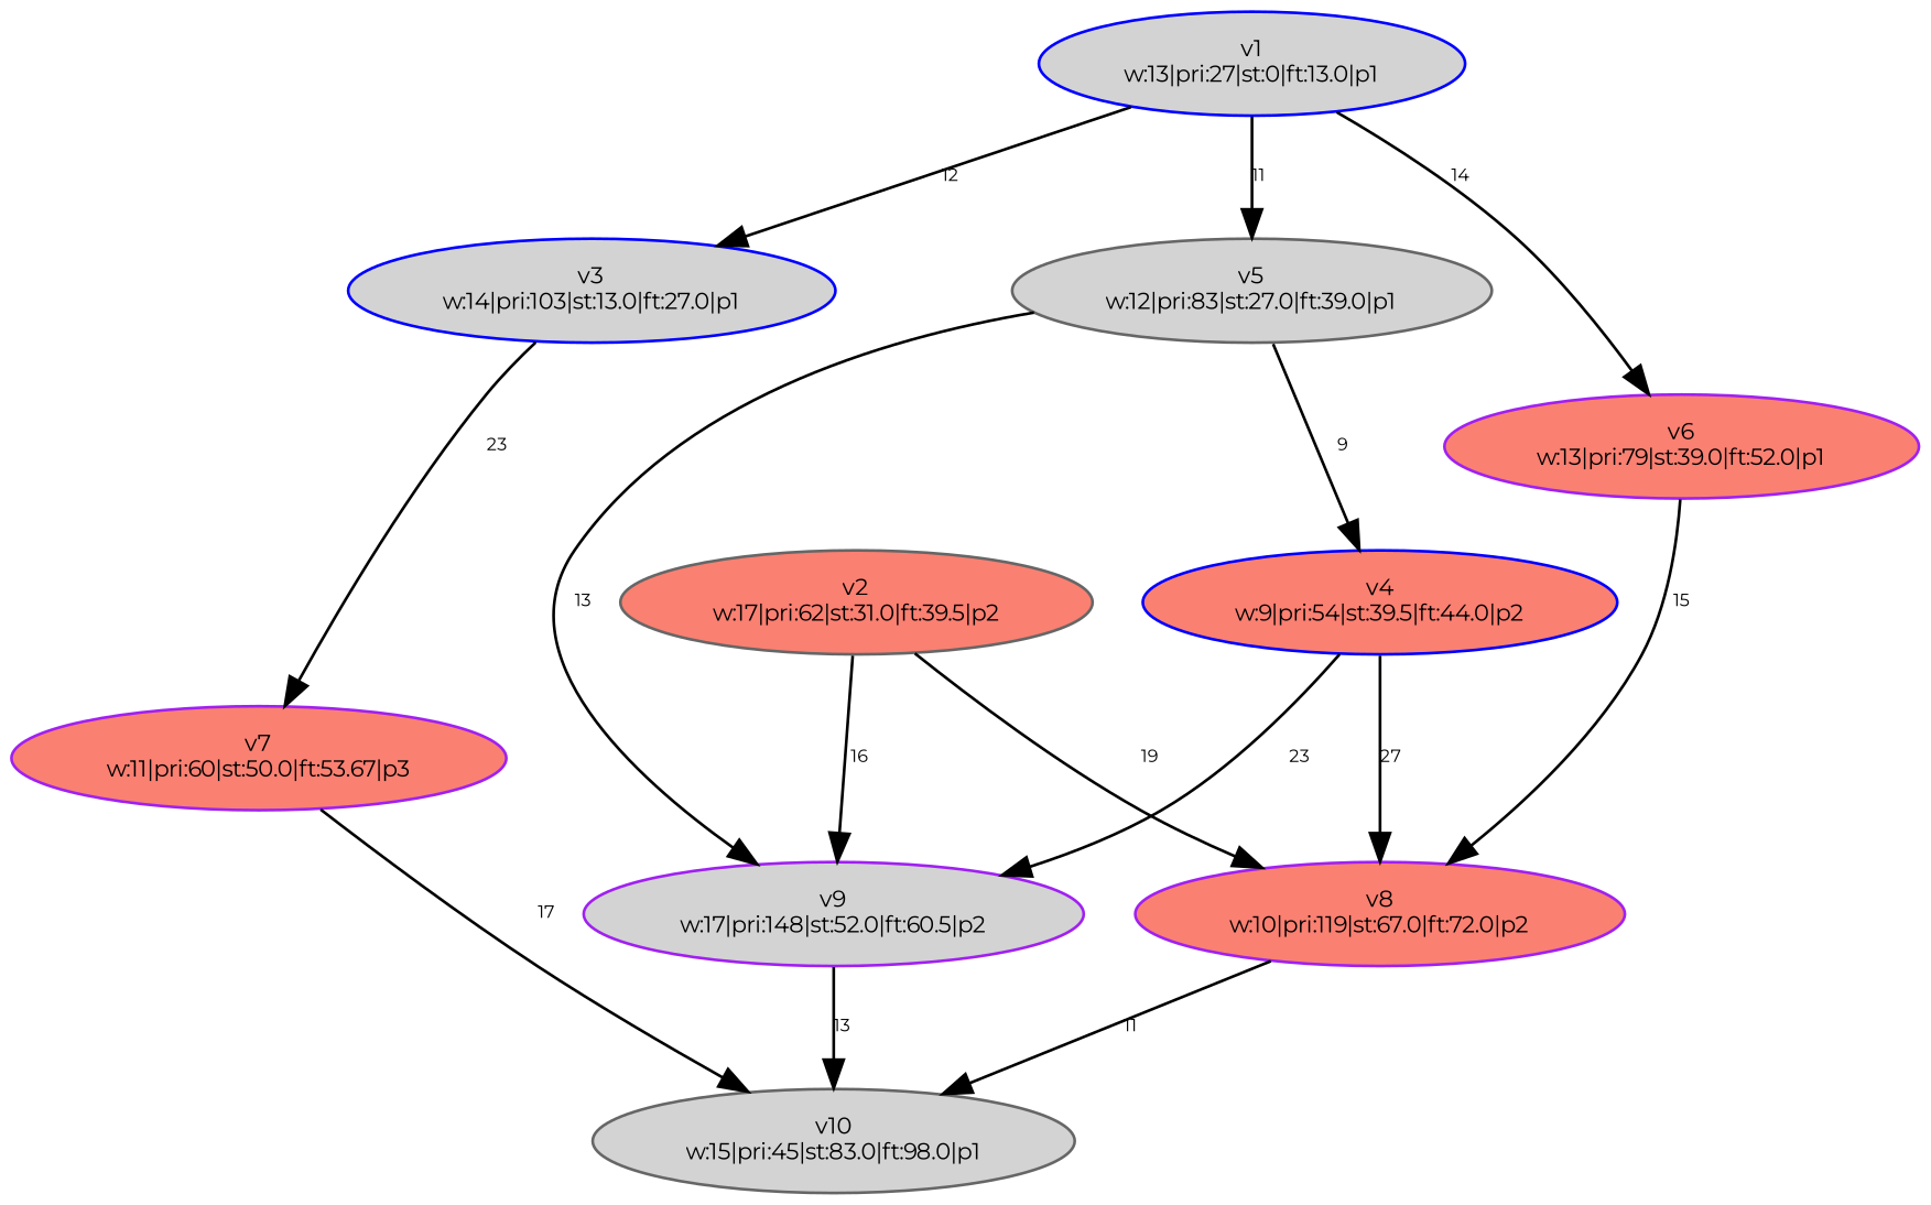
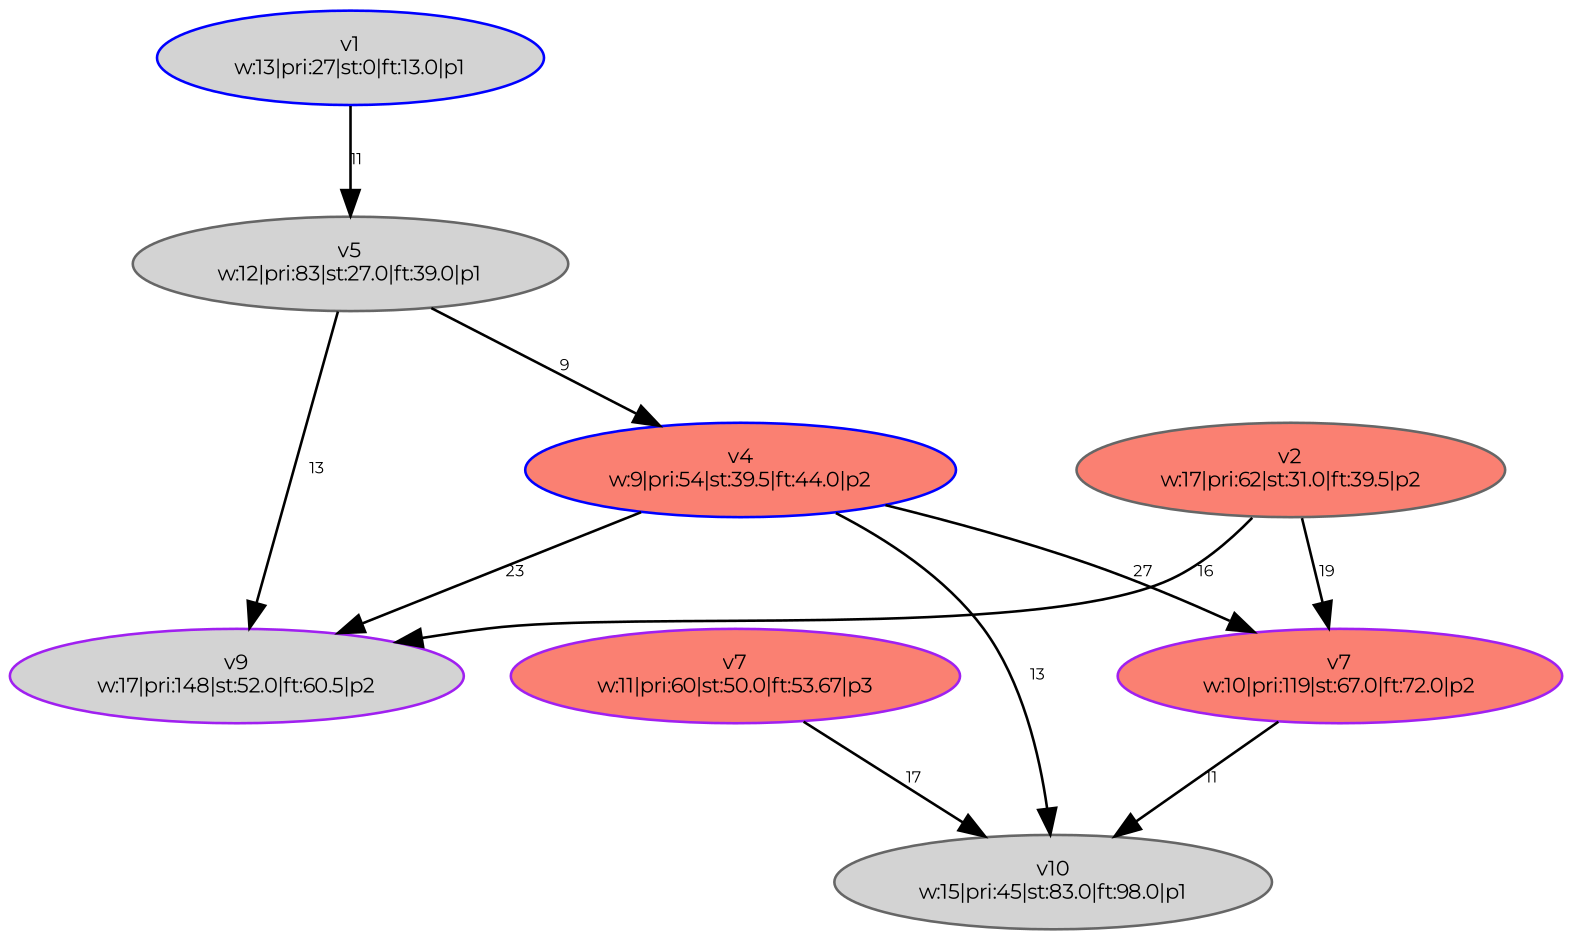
  digraph {
    fontname=Montserrat
    node [color=purple fillcolor=lightgrey fontname=Montserrat fontsize=8.0 style=filled]
    edge [constraint=true fontname=Montserrat fontsize=6.0]
    n1 [color=blue label="v1\nw:13|pri:27|st:0|ft:13.0|p1"]
-   n2 [color=blue label="v3\nw:14|pri:103|st:13.0|ft:27.0|p1"]
    n3 [color=gray40 label="v5\nw:12|pri:83|st:27.0|ft:39.0|p1"]
-   n4 [fillcolor=salmon label="v6\nw:13|pri:79|st:39.0|ft:52.0|p1"]
    n5 [fillcolor=salmon label="v7\nw:11|pri:60|st:50.0|ft:53.67|p3"]
    n6 [color=blue fillcolor=salmon label="v4\nw:9|pri:54|st:39.5|ft:44.0|p2"]
    n7 [label="v9\nw:17|pri:148|st:52.0|ft:60.5|p2"]
-   n8 [fillcolor=salmon label="v8\nw:10|pri:119|st:67.0|ft:72.0|p2"]
+   n8 [fillcolor=salmon label="v7\nw:10|pri:119|st:67.0|ft:72.0|p2"]
    n9 [color=gray40 fillcolor=salmon label="v2\nw:17|pri:62|st:31.0|ft:39.5|p2"]
    n10 [color=gray40 label="v10\nw:15|pri:45|st:83.0|ft:98.0|p1"]
-   n1 -> n2 [label=12]
    n1 -> n3 [label=11]
-   n1 -> n4 [label=14]
-   n2 -> n5 [label=23]
    n3 -> n6 [label=9]
    n3 -> n7 [label=13]
-   n4 -> n8 [label=15]
    n5 -> n10 [label=17]
    n6 -> n7 [label=23]
    n6 -> n8 [label=27]
-   n7 -> n10 [label=13]
+   n6 -> n10 [label=13]
    n8 -> n10 [label=11]
    n9 -> n7 [label=16]
    n9 -> n8 [label=19]
  }
